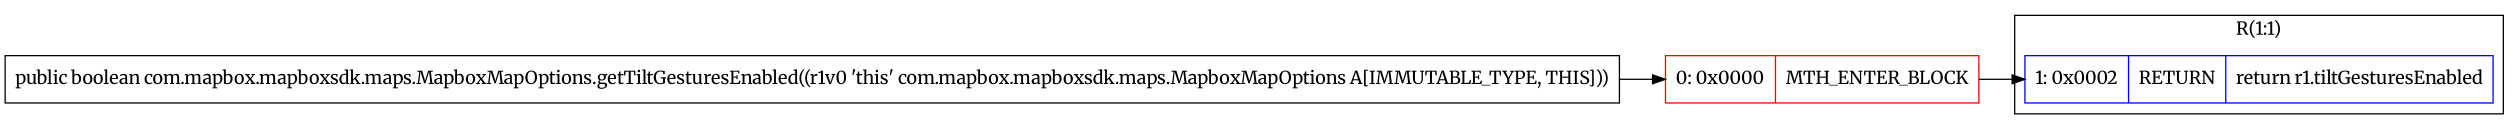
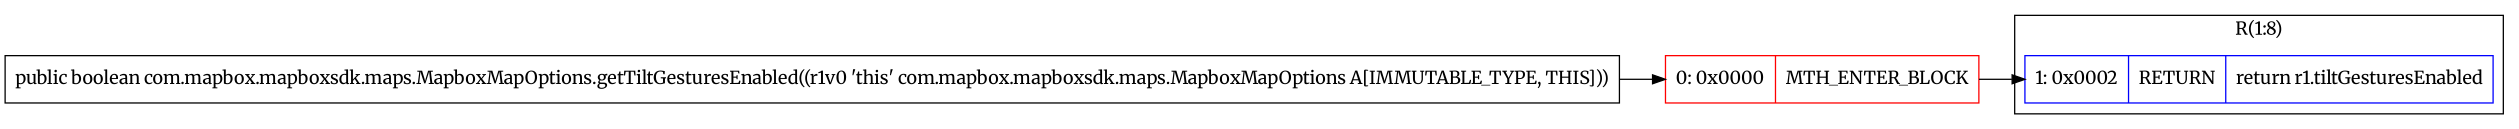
  digraph {
    rankdir=LR
    fontname=Merriweather
    node [shape=record fontname=Merriweather]
    edge [fontname=Merriweather]
    n1 [color=blue label="{1\:\ 0x0002|RETURN\l|return r1.tiltGesturesEnabled\l}"]
    n2 [color=red label="{0\:\ 0x0000|MTH_ENTER_BLOCK\l}"]
    n3 [label="{public boolean com.mapbox.mapboxsdk.maps.MapboxMapOptions.getTiltGesturesEnabled((r1v0 'this' com.mapbox.mapboxsdk.maps.MapboxMapOptions A[IMMUTABLE_TYPE, THIS])) }"]
    subgraph cluster_1 {
-     label="R(1:1)"
+     label="R(1:8)"
      n1
    }
    n2 -> n1
    n3 -> n2
  }
